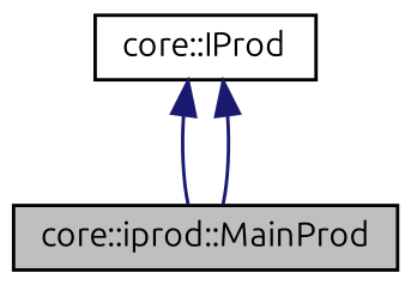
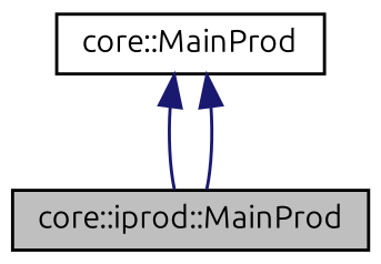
  digraph {
    fontname=Ubuntu
    node [color=black fontname=Ubuntu fontsize=10 shape=record style=filled]
    edge [color=midnightblue dir=back fontname=Ubuntu fontsize=10 labelfontname=Helvetica labelfontsize=10 style=solid]
    n1 [fillcolor=grey75 fontcolor=black height=0.2 label="core::iprod::MainProd" width=0.4]
-   n2 [fillcolor=white height=0.2 label="core::IProd" width=0.4]
+   n2 [fillcolor=white height=0.2 label="core::MainProd" width=0.4]
    n2 -> n1
    n2 -> n1
  }
